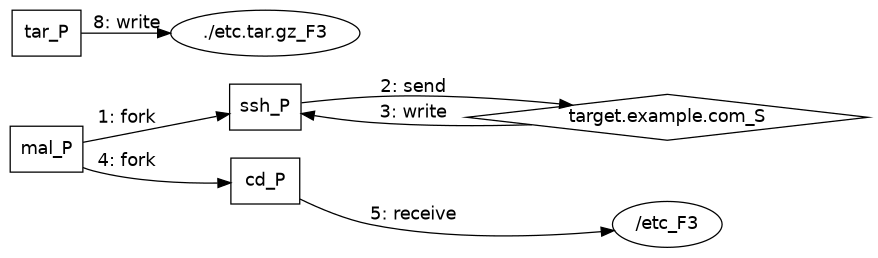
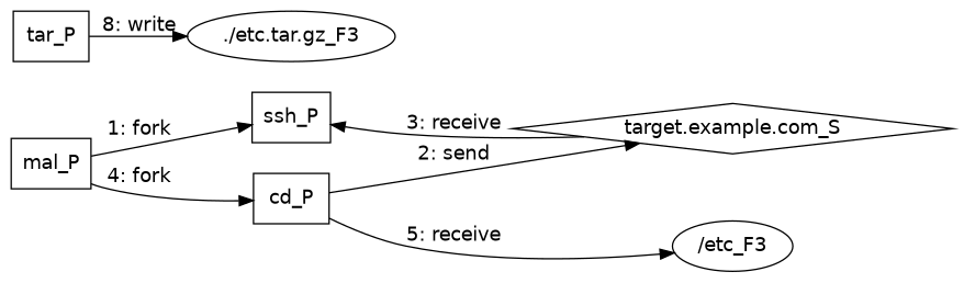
  digraph {
    engine=neato
    fixedsize=false
    fontname="DejaVu Sans"
    fontsize=10
    nodesep=0.3
    rankdir=LR
    ranksep=0
    splines=true
    node [fontname="DejaVu Sans" node_type=Process shape=box]
    edge [fontname="DejaVu Sans"]
    mal_P
    ssh_P
    cd_P
    "target.example.com_S" [node_type=Socket shape=diamond]
    "/etc_F3" [node_type=File shape=ellipse]
    "./etc.tar.gz_F3" [node_type=File shape=ellipse]
    tar_P
    mal_P -> ssh_P [label="1: fork"]
    mal_P -> cd_P [label="4: fork"]
-   ssh_P -> "target.example.com_S" [label="2: send"]
+   cd_P -> "target.example.com_S" [label="2: send"]
    cd_P -> "/etc_F3" [label="5: receive"]
-   "target.example.com_S" -> ssh_P [label="3: write"]
+   "target.example.com_S" -> ssh_P [label="3: receive"]
    tar_P -> "./etc.tar.gz_F3" [label="8: write"]
  }
